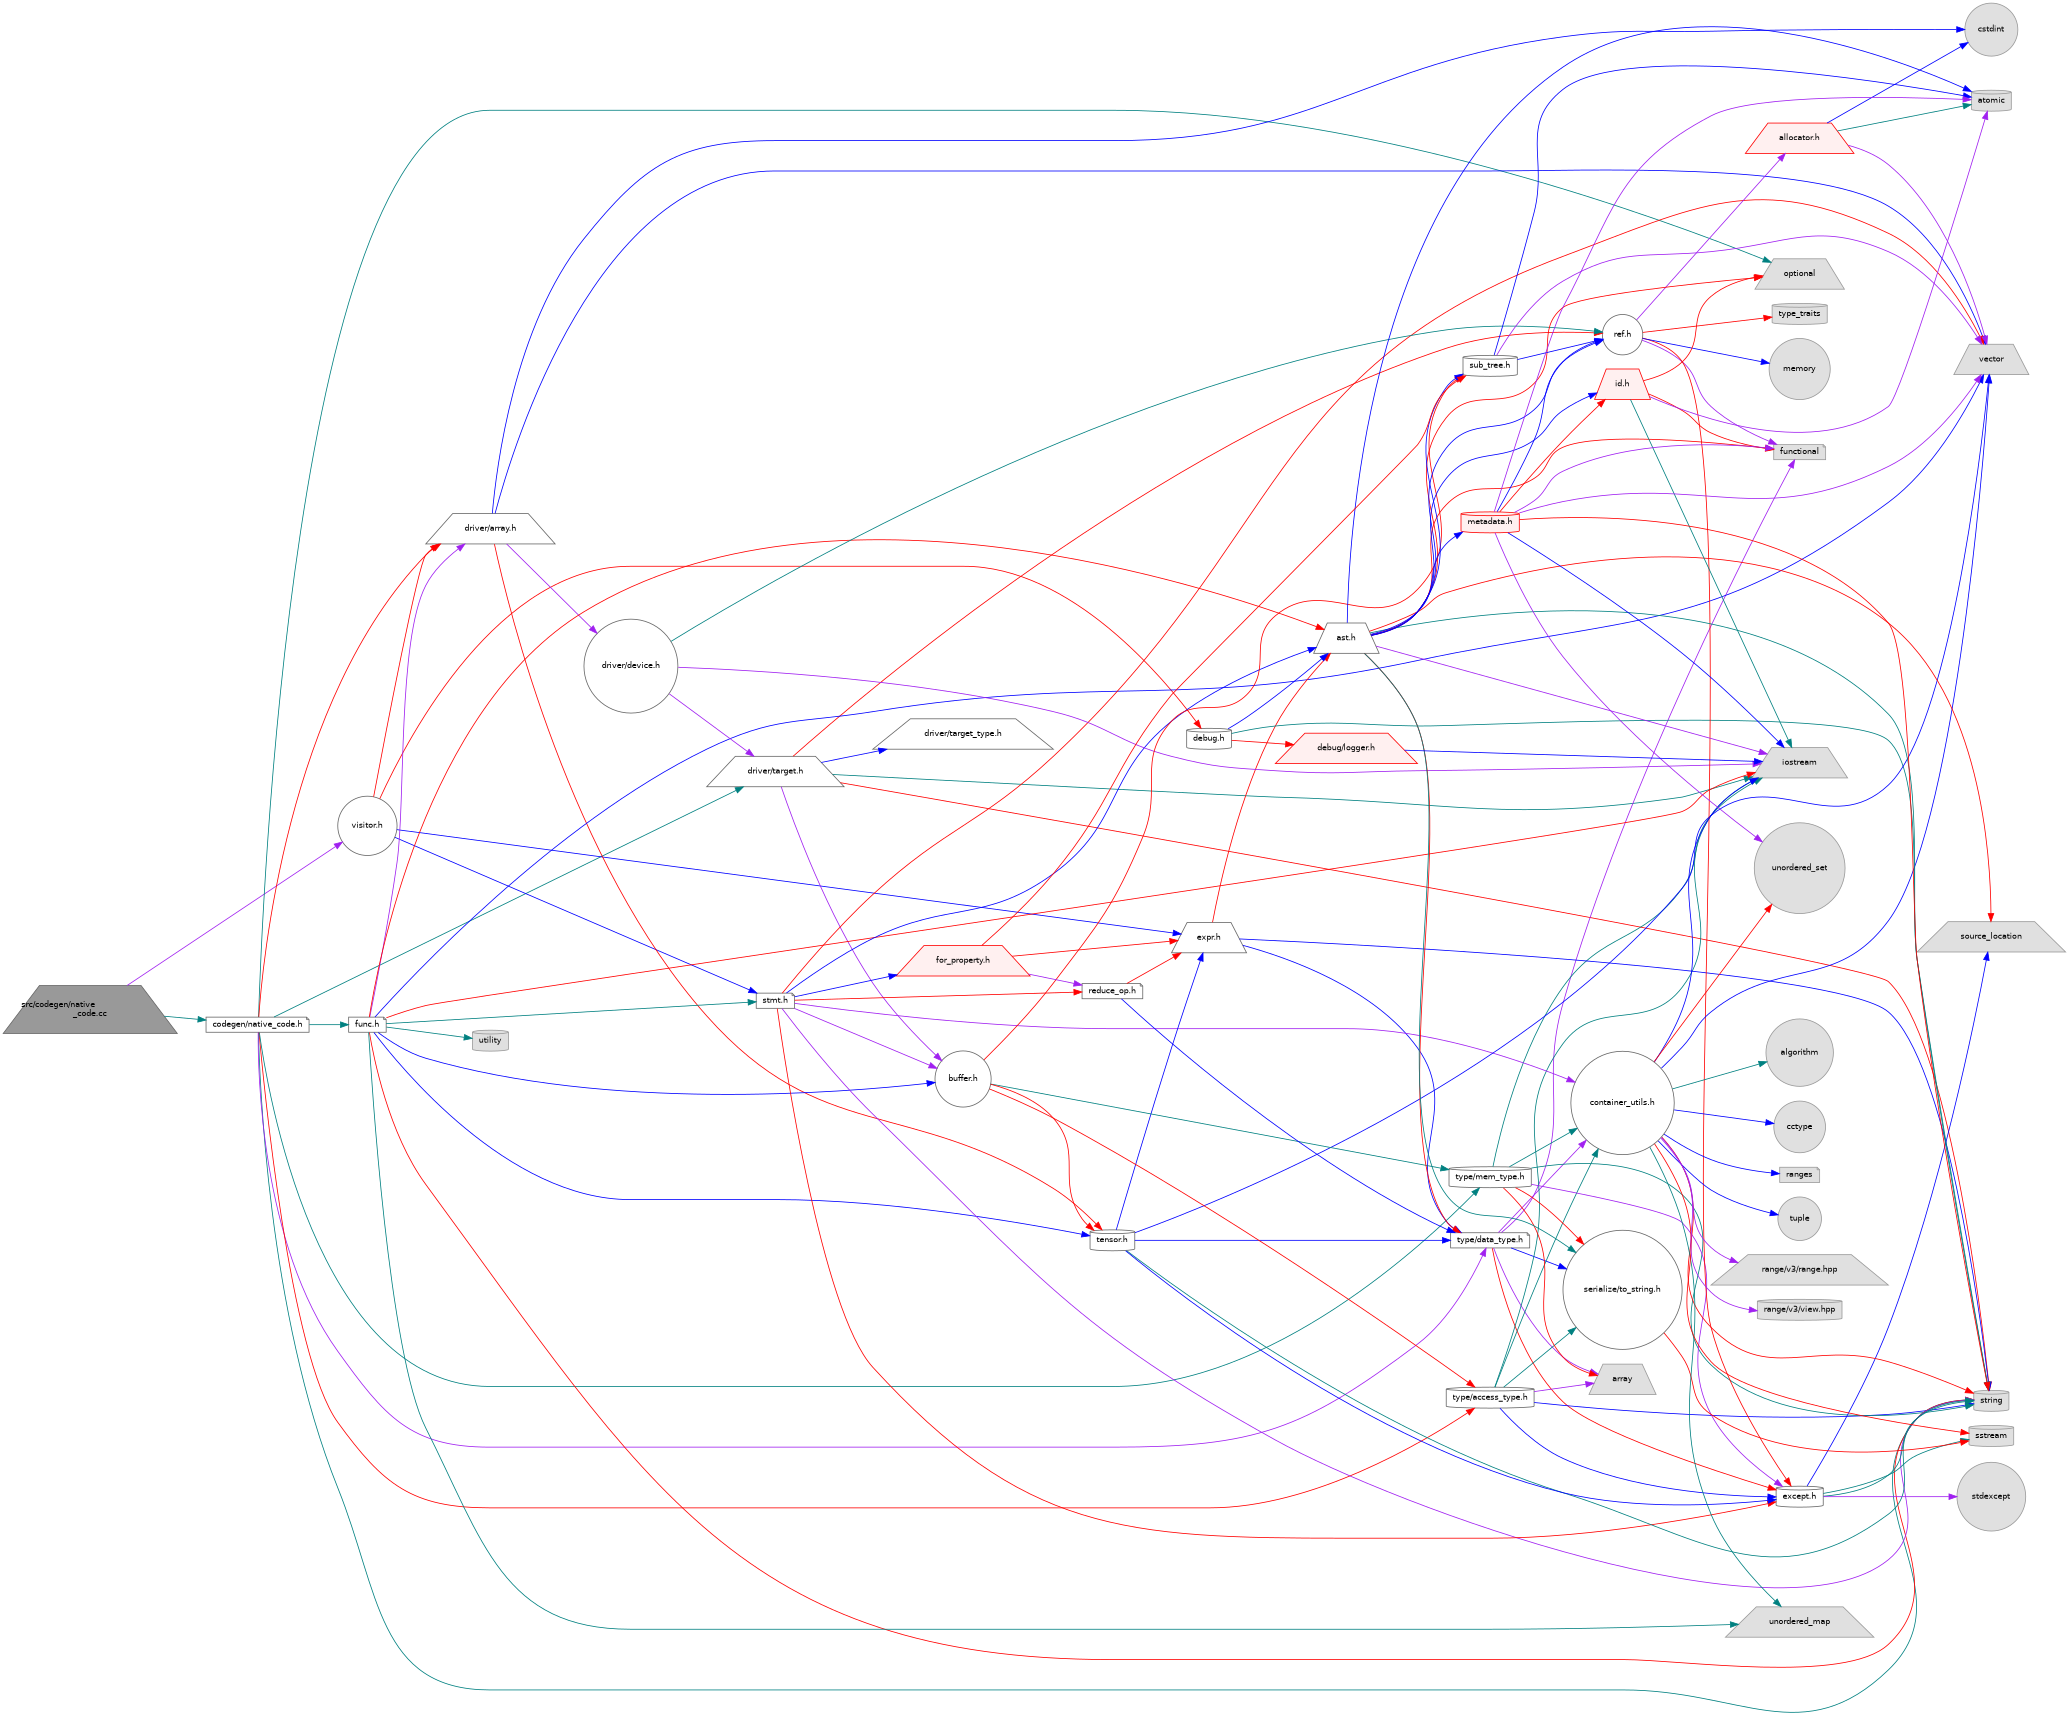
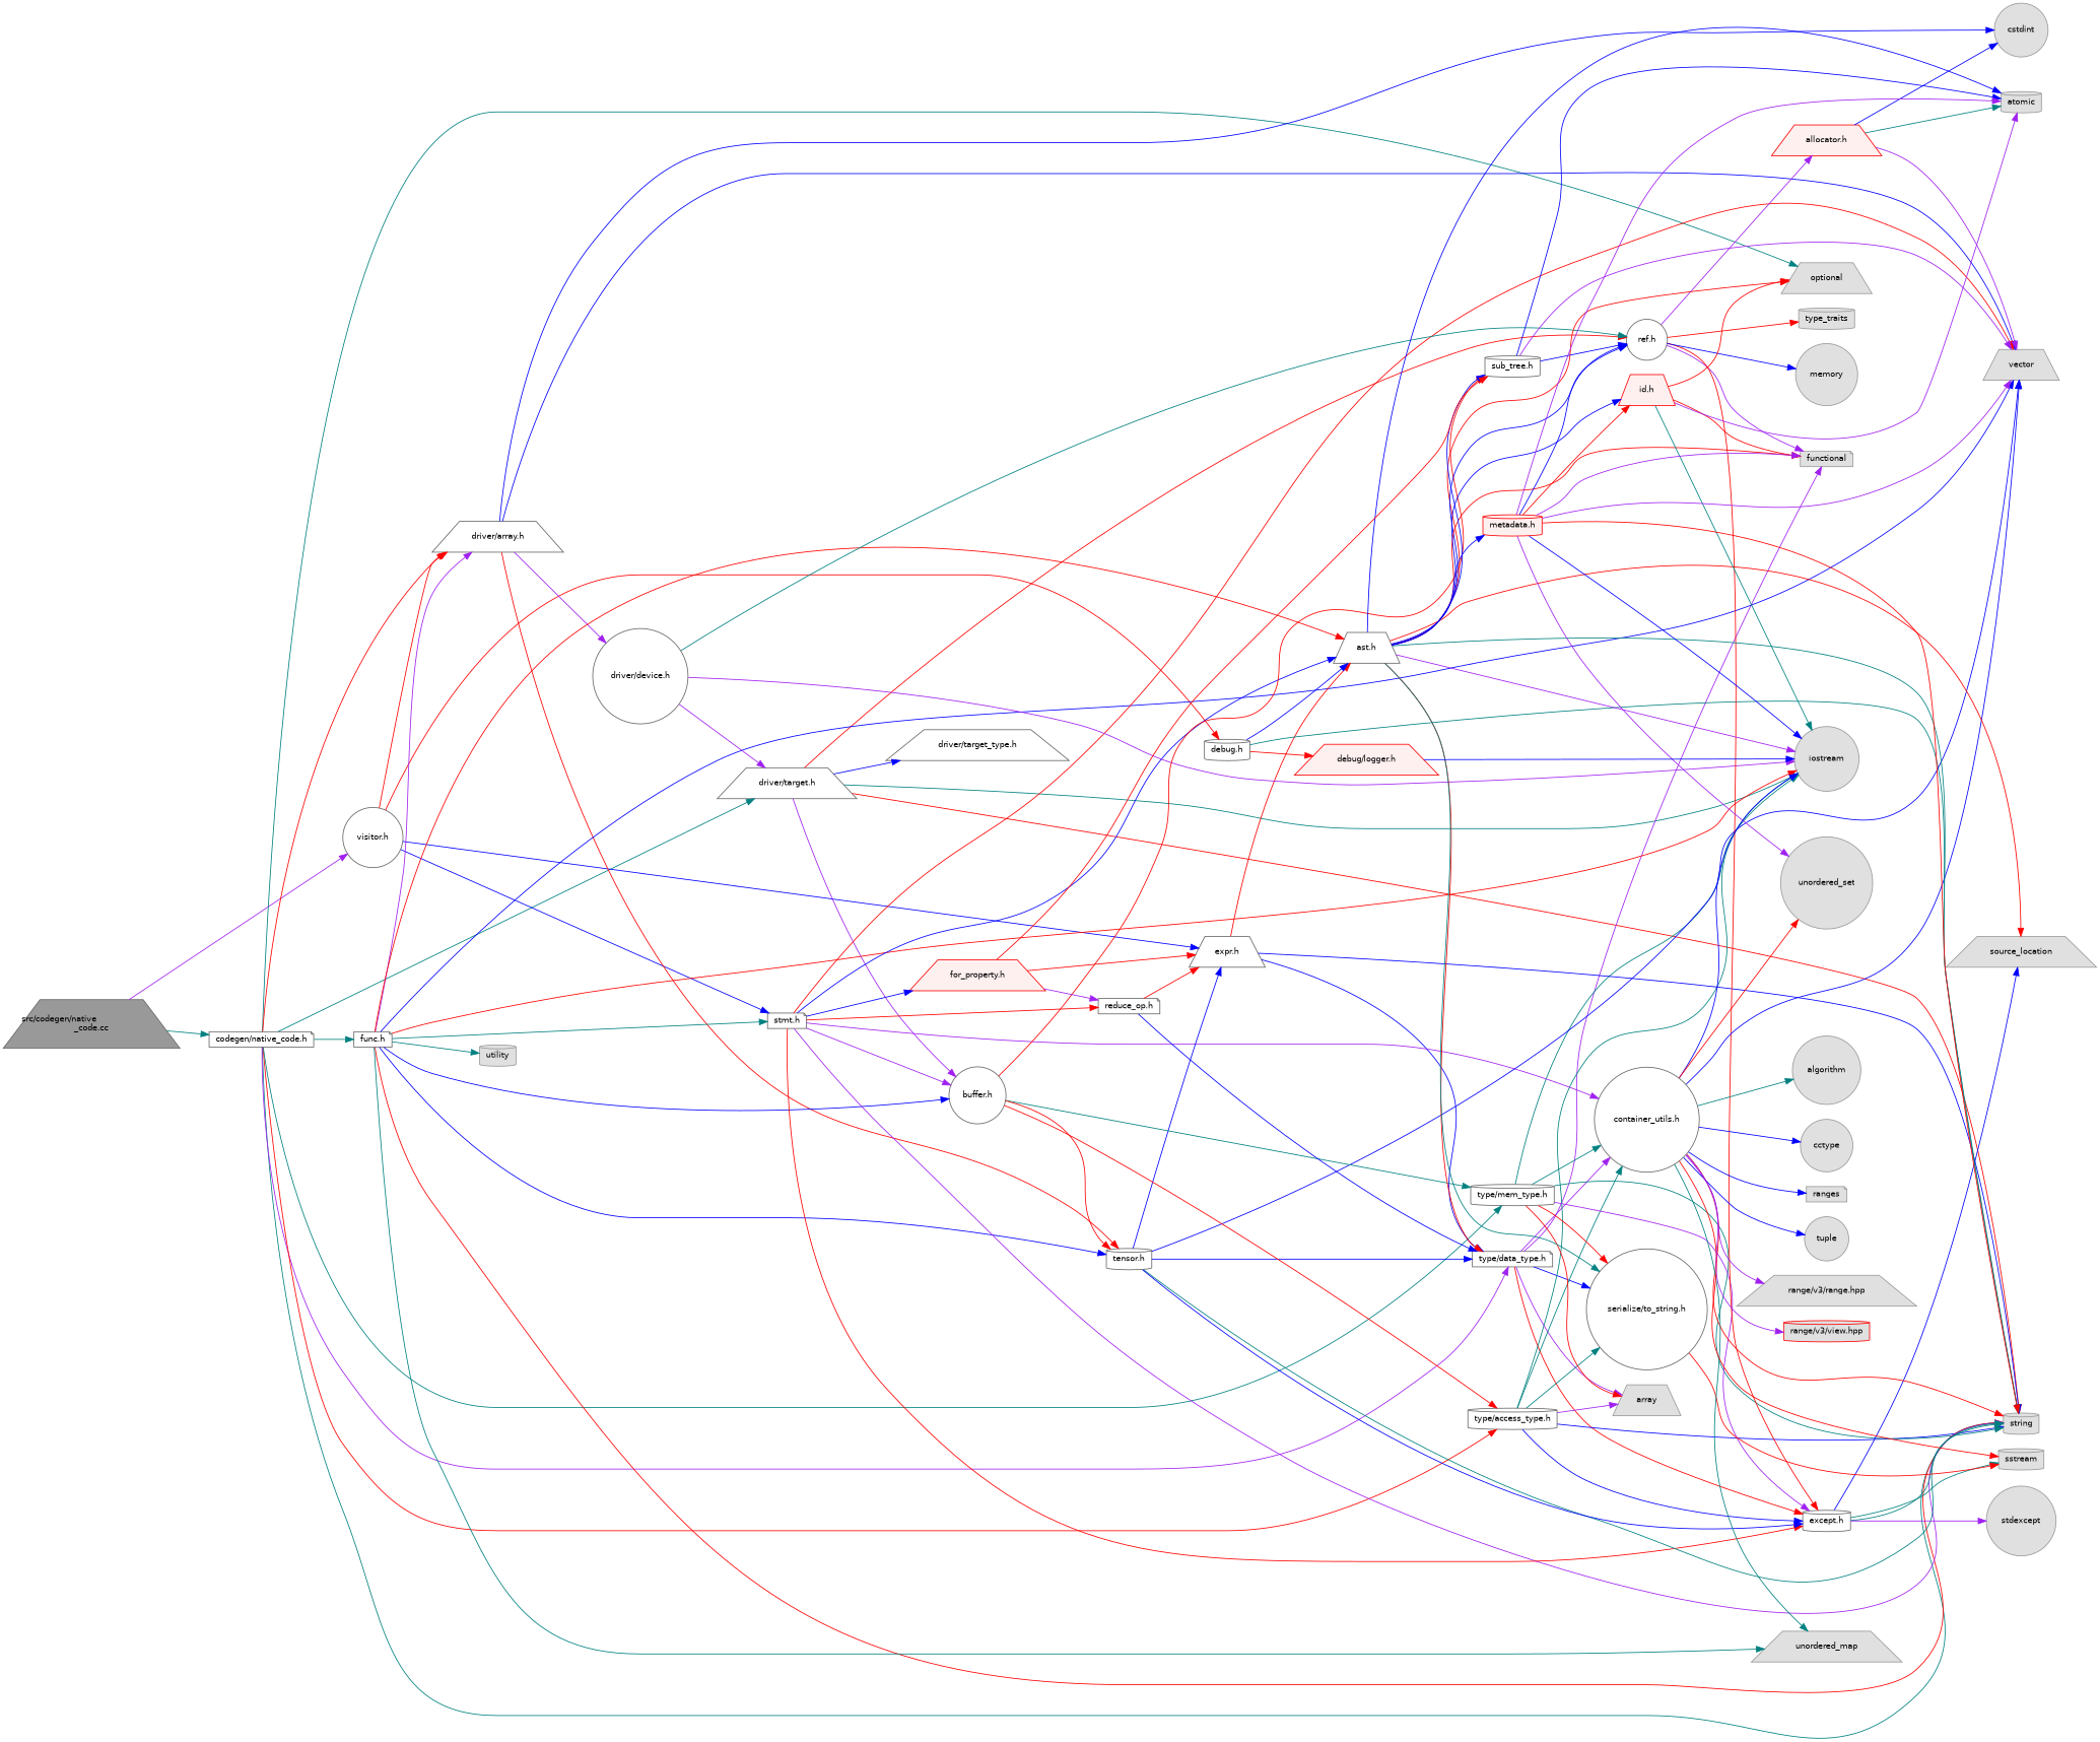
  digraph {
    rankdir=LR
    node [color=grey40 fillcolor=white fontname=Helvetica fontsize=10 shape=trapezium style=filled]
    edge [color=blue fontname=Helvetica fontsize=10 labelfontname=Helvetica labelfontsize=10 style=solid]
    n1 [color=gray40 fillcolor=grey60 fontcolor=black height=0.2 label="src/codegen/native\l_code.cc" width=0.4]
    n2 [height=0.2 label="codegen/native_code.h" shape=note width=0.4]
    n3 [height=0.2 label="visitor.h" shape=circle width=0.4]
    n4 [color=grey60 fillcolor="#E0E0E0" height=0.2 label=optional width=0.4]
    n5 [color=grey60 fillcolor="#E0E0E0" height=0.2 label=string shape=cylinder width=0.4]
    n6 [height=0.2 label="driver/array.h" width=0.4]
    n7 [height=0.2 label="driver/target.h" width=0.4]
    n8 [height=0.2 label="type/data_type.h" shape=note width=0.4]
    n9 [height=0.2 label="type/access_type.h" shape=cylinder width=0.4]
    n10 [height=0.2 label="type/mem_type.h" shape=cylinder width=0.4]
    n11 [height=0.2 label="func.h" shape=note width=0.4]
    n12 [height=0.2 label="expr.h" width=0.4]
    n13 [height=0.2 label="stmt.h" shape=note width=0.4]
    n14 [height=0.2 label="debug.h" shape=cylinder width=0.4]
    n15 [color=grey60 fillcolor="#E0E0E0" height=0.2 label=cstdint shape=circle width=0.4]
    n16 [color=grey60 fillcolor="#E0E0E0" height=0.2 label=vector width=0.4]
    n17 [height=0.2 label="driver/device.h" shape=circle width=0.4]
    n18 [height=0.2 label="tensor.h" shape=cylinder width=0.4]
-   n19 [color=grey60 fillcolor="#E0E0E0" height=0.2 label=iostream width=0.4]
+   n19 [color=grey60 fillcolor="#E0E0E0" height=0.2 label=iostream shape=circle width=0.4]
    n20 [height=0.2 label="ref.h" shape=circle width=0.4]
    n21 [height=0.2 label="buffer.h" shape=circle width=0.4]
    n22 [height=0.2 label="driver/target_type.h" width=0.4]
    n23 [color=grey60 fillcolor="#E0E0E0" height=0.2 label=functional shape=note width=0.4]
    n24 [height=0.2 label="except.h" shape=cylinder width=0.4]
    n25 [height=0.2 label="serialize/to_string.h" shape=circle width=0.4]
    n26 [color=grey60 fillcolor="#E0E0E0" height=0.2 label=array width=0.4]
    n27 [height=0.2 label="container_utils.h" shape=circle width=0.4]
    n28 [height=0.2 label="ast.h" width=0.4]
    n29 [color=grey60 fillcolor="#E0E0E0" height=0.2 label=unordered_map width=0.4]
    n30 [color=grey60 fillcolor="#E0E0E0" height=0.2 label=utility shape=cylinder width=0.4]
    n31 [color=grey60 fillcolor="#E0E0E0" height=0.2 label=memory shape=circle width=0.4]
    n32 [color=grey60 fillcolor="#E0E0E0" height=0.2 label=type_traits shape=cylinder width=0.4]
    n33 [color=red fillcolor="#FFF0F0" height=0.2 label="allocator.h" width=0.4]
    n34 [height=0.2 label="sub_tree.h" shape=cylinder width=0.4]
    n35 [color=grey60 fillcolor="#E0E0E0" height=0.2 label=atomic shape=cylinder width=0.4]
    n36 [color=grey60 fillcolor="#E0E0E0" height=0.2 label=source_location width=0.4]
    n37 [color=grey60 fillcolor="#E0E0E0" height=0.2 label=sstream shape=cylinder width=0.4]
    n38 [color=grey60 fillcolor="#E0E0E0" height=0.2 label=stdexcept shape=circle width=0.4]
    n39 [color=red fillcolor="#FFF0F0" height=0.2 label="id.h" width=0.4]
    n40 [color=red fillcolor="#FFF0F0" height=0.2 label="metadata.h" shape=cylinder width=0.4]
    n41 [color=grey60 fillcolor="#E0E0E0" height=0.2 label=unordered_set shape=circle width=0.4]
    n42 [color=grey60 fillcolor="#E0E0E0" height=0.2 label=algorithm shape=circle width=0.4]
    n43 [color=grey60 fillcolor="#E0E0E0" height=0.2 label=cctype shape=circle width=0.4]
    n44 [color=grey60 fillcolor="#E0E0E0" height=0.2 label=ranges shape=note width=0.4]
    n45 [color=grey60 fillcolor="#E0E0E0" height=0.2 label=tuple shape=circle width=0.4]
    n46 [color=grey60 fillcolor="#E0E0E0" height=0.2 label="range/v3/range.hpp" width=0.4]
-   n47 [color=grey60 fillcolor="#E0E0E0" height=0.2 label="range/v3/view.hpp" shape=cylinder width=0.4]
+   n47 [color=red fillcolor="#E0E0E0" height=0.2 label="range/v3/view.hpp" shape=cylinder width=0.4]
    n48 [color=red fillcolor="#FFF0F0" height=0.2 label="for_property.h" width=0.4]
    n49 [height=0.2 label="reduce_op.h" shape=note width=0.4]
    n50 [color=red fillcolor="#FFF0F0" height=0.2 label="debug/logger.h" width=0.4]
    n1 -> n2 [color=teal]
    n1 -> n3 [color=purple]
    n2 -> n4 [color=teal]
    n2 -> n5 [color=teal]
    n2 -> n6 [color=red]
    n2 -> n7 [color=teal]
    n2 -> n8 [color=purple]
    n2 -> n9 [color=red]
    n2 -> n10 [color=teal]
    n2 -> n11 [color=teal]
    n3 -> n6 [color=red]
    n3 -> n12
    n3 -> n13
    n3 -> n14 [color=red]
    n6 -> n15
    n6 -> n16
    n6 -> n17 [color=purple]
    n6 -> n18 [color=red]
    n7 -> n5 [color=red]
    n7 -> n19 [color=teal]
    n7 -> n20 [color=red]
    n7 -> n21 [color=purple]
    n7 -> n22
    n8 -> n23 [color=purple]
    n8 -> n24 [color=red]
    n8 -> n25
    n8 -> n26 [color=purple]
    n8 -> n27 [color=purple]
    n9 -> n5
    n9 -> n19 [color=teal]
    n9 -> n24
    n9 -> n25 [color=teal]
    n9 -> n26 [color=purple]
    n9 -> n27 [color=teal]
    n10 -> n5 [color=teal]
    n10 -> n19 [color=teal]
    n10 -> n24 [color=purple]
    n10 -> n25 [color=red]
    n10 -> n26 [color=red]
    n10 -> n27 [color=teal]
    n11 -> n5 [color=red]
    n11 -> n6 [color=purple]
    n11 -> n13 [color=teal]
    n11 -> n16
    n11 -> n18
    n11 -> n19 [color=red]
    n11 -> n21
    n11 -> n28 [color=red]
    n11 -> n29 [color=teal]
    n11 -> n30 [color=teal]
    n12 -> n5
    n12 -> n8
    n12 -> n28 [color=red]
    n13 -> n5 [color=purple]
    n13 -> n16 [color=red]
    n13 -> n21 [color=purple]
    n13 -> n24 [color=red]
    n13 -> n27 [color=purple]
    n13 -> n28
    n13 -> n48
    n13 -> n49 [color=red]
    n14 -> n5 [color=teal]
    n14 -> n28
    n14 -> n50 [color=red]
    n17 -> n7 [color=purple]
    n17 -> n19 [color=purple]
    n17 -> n20 [color=teal]
    n18 -> n5 [color=teal]
    n18 -> n8
    n18 -> n12
    n18 -> n16
    n18 -> n24
    n20 -> n23 [color=purple]
    n20 -> n24 [color=red]
    n20 -> n31
    n20 -> n32 [color=red]
    n20 -> n33 [color=purple]
    n21 -> n9 [color=red]
    n21 -> n10 [color=teal]
    n21 -> n18 [color=red]
    n21 -> n34 [color=red]
    n24 -> n5 [color=teal]
    n24 -> n36
    n24 -> n37 [color=teal]
    n24 -> n38 [color=purple]
    n25 -> n37 [color=red]
    n27 -> n5 [color=red]
    n27 -> n16
    n27 -> n19
    n27 -> n29 [color=teal]
    n27 -> n37 [color=red]
    n27 -> n41 [color=red]
    n27 -> n42 [color=teal]
    n27 -> n43
    n27 -> n44
    n27 -> n45
    n27 -> n46 [color=purple]
    n27 -> n47 [color=purple]
    n28 -> n4 [color=red]
    n28 -> n5 [color=teal]
    n28 -> n8 [color=red]
    n28 -> n19 [color=purple]
    n28 -> n20
    n28 -> n23 [color=red]
    n28 -> n25 [color=teal]
    n28 -> n34
    n28 -> n35
    n28 -> n36 [color=red]
    n28 -> n39
    n28 -> n40
    n33 -> n15
    n33 -> n16 [color=purple]
    n33 -> n35 [color=teal]
    n34 -> n16 [color=purple]
    n34 -> n20
    n34 -> n35
    n39 -> n4 [color=red]
    n39 -> n19 [color=teal]
    n39 -> n23 [color=red]
    n39 -> n35 [color=purple]
    n40 -> n5 [color=red]
    n40 -> n16 [color=purple]
    n40 -> n19
    n40 -> n20
    n40 -> n23 [color=purple]
    n40 -> n35 [color=purple]
    n40 -> n39 [color=red]
    n40 -> n41 [color=purple]
    n48 -> n12 [color=red]
    n48 -> n34 [color=red]
    n48 -> n49 [color=purple]
    n49 -> n8
    n49 -> n12 [color=red]
    n50 -> n19
  }
